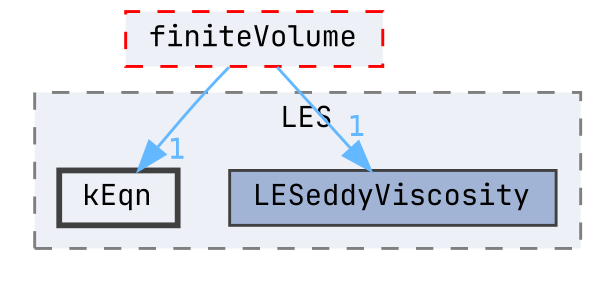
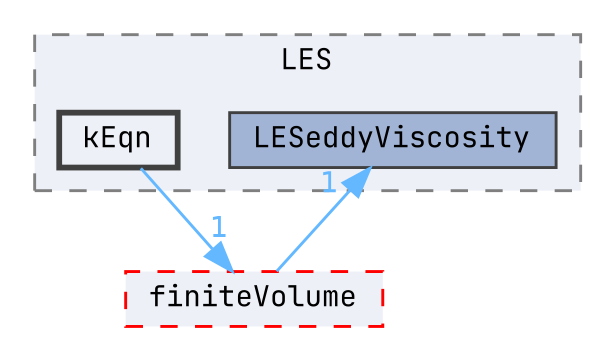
  digraph {
    compound=true
    fontname="JetBrains Mono"
    node [color=grey25 fillcolor="#edf0f7" fontname="JetBrains Mono" fontsize=10 shape=box]
    edge [color=steelblue1 fontcolor=steelblue1 fontname="JetBrains Mono" fontsize=10 headlabel=1 labeldistance=1.5 labelfontname=Helvetica labelfontsize=10]
    n1 [fillcolor="#a2b4d6" height=0.2 label=LESeddyViscosity style=filled width=0.4]
    n2 [height=0.2 label=kEqn style="filled,bold" width=0.4]
    n3 [color=red height=0.2 label=finiteVolume style="filled,dashed" width=0.4]
    subgraph cluster_1 {
      bgcolor="#edf0f7"
      fontsize=10
      label=LES
      pencolor=grey50
      style="filled,dashed"
      n1
      n2
    }
-   n3 -> n2
+   n2 -> n3
    n3 -> n1
  }
